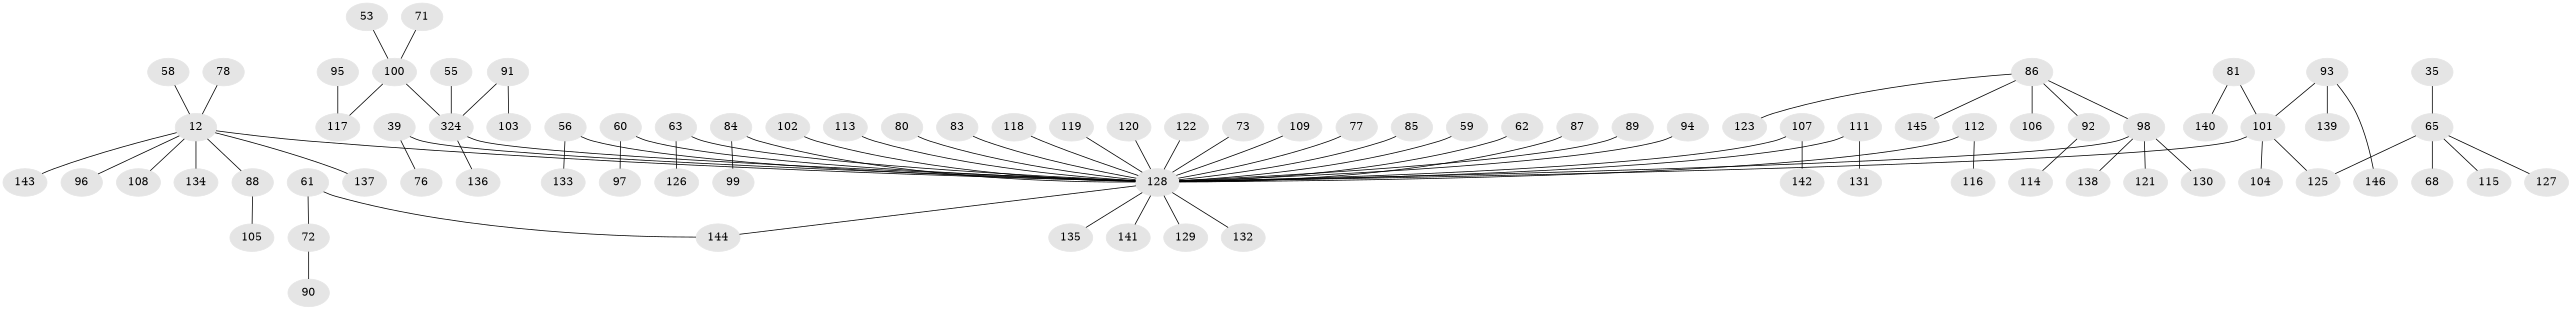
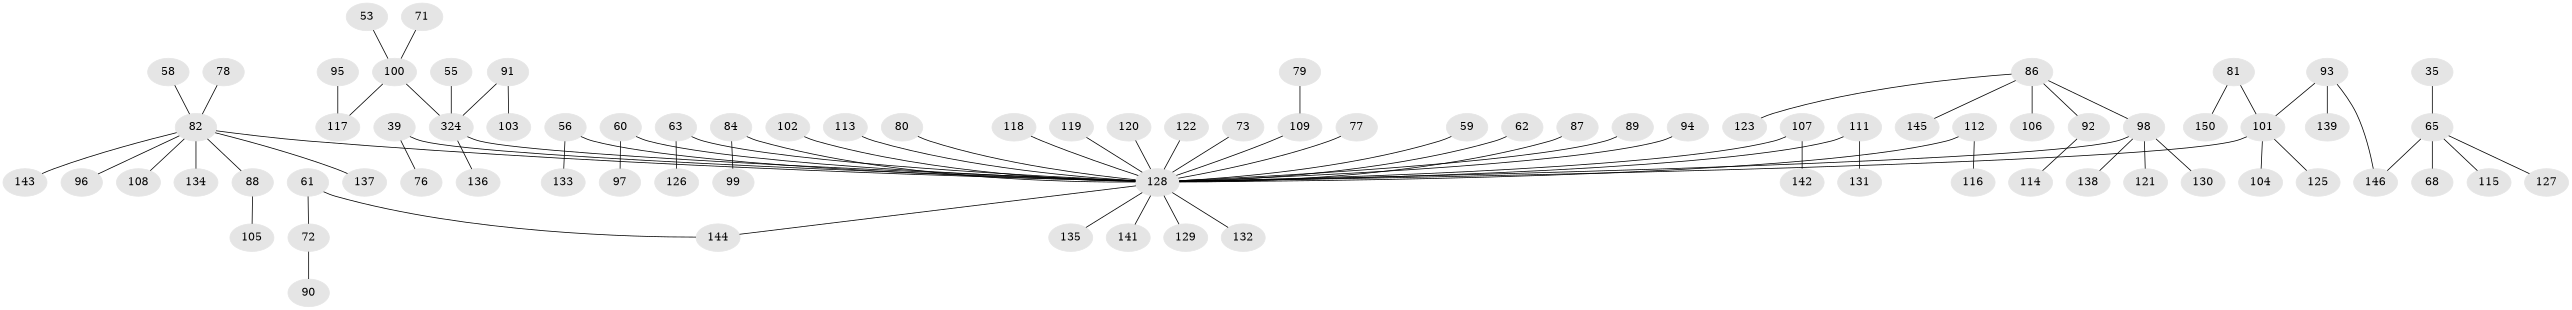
  graph {
    node [color=gray90 style=filled]
    65 [super="+30"]
    68
    115
    125 [super="+23"]
    127
    35
    39
    76
    128 [super="+54+66+67+74+70+31+32+49"]
    129
    132
    135
    141
    144
    100 [super="+37"]
    n16 [label=324 super="+50"]
    117 [super="+47"]
    53
    136
    55
    56
    133
-   82 [super="+75" label=12]
+   82 [super="+75"]
    88
    96
    108
    134
    137
    143
    58
    59
    60
    97
    61
    72
    90
    62
    63
    126
    71
    73
    77
    78
    109 [super="+26"]
+   79
    80
    81 [super="+46"]
    101 [super="+13+57"]
-   140
+   140 [label=150]
    104
    105
-   83
    84
    99
-   85
    86
    92
    98 [super="+40"]
    106
    123
    145
    114
    121
    130
    138
    87
    89
    91
    103
    93
    139
    146
    94
    95
    102
    107
    142
    111
    131
    112
    116
    113
    118
    119
    120
    122
    65 -- 68
    65 -- 115
-   65 -- 125
+   65 -- 146
    65 -- 127
    35 -- 65
    39 -- 76
    39 -- 128
    128 -- 129
    128 -- 132
    128 -- 135
    128 -- 141
    128 -- 144
    100 -- n16
    100 -- 117
    n16 -- 128
    n16 -- 136
    53 -- 100
    55 -- n16
    56 -- 128
    56 -- 133
    82 -- 128
    82 -- 88
    82 -- 96
    82 -- 108
    82 -- 134
    82 -- 137
    82 -- 143
    88 -- 105
    58 -- 82
    59 -- 128
    60 -- 128
    60 -- 97
    61 -- 144
    61 -- 72
    72 -- 90
    62 -- 128
    63 -- 128
    63 -- 126
    71 -- 100
    73 -- 128
    77 -- 128
    78 -- 82
    109 -- 128
+   79 -- 109
    80 -- 128
    81 -- 101
    81 -- 140
    101 -- 125
    101 -- 128
    101 -- 104
-   83 -- 128
    84 -- 128
    84 -- 99
-   85 -- 128
    86 -- 92
    86 -- 98
    86 -- 106
    86 -- 123
    86 -- 145
    92 -- 114
    98 -- 128
    98 -- 121
    98 -- 130
    98 -- 138
    87 -- 128
    89 -- 128
    91 -- n16
    91 -- 103
    93 -- 101
    93 -- 139
    93 -- 146
    94 -- 128
    95 -- 117
    102 -- 128
    107 -- 128
    107 -- 142
    111 -- 128
    111 -- 131
    112 -- 128
    112 -- 116
    113 -- 128
    118 -- 128
    119 -- 128
    120 -- 128
    122 -- 128
  }
